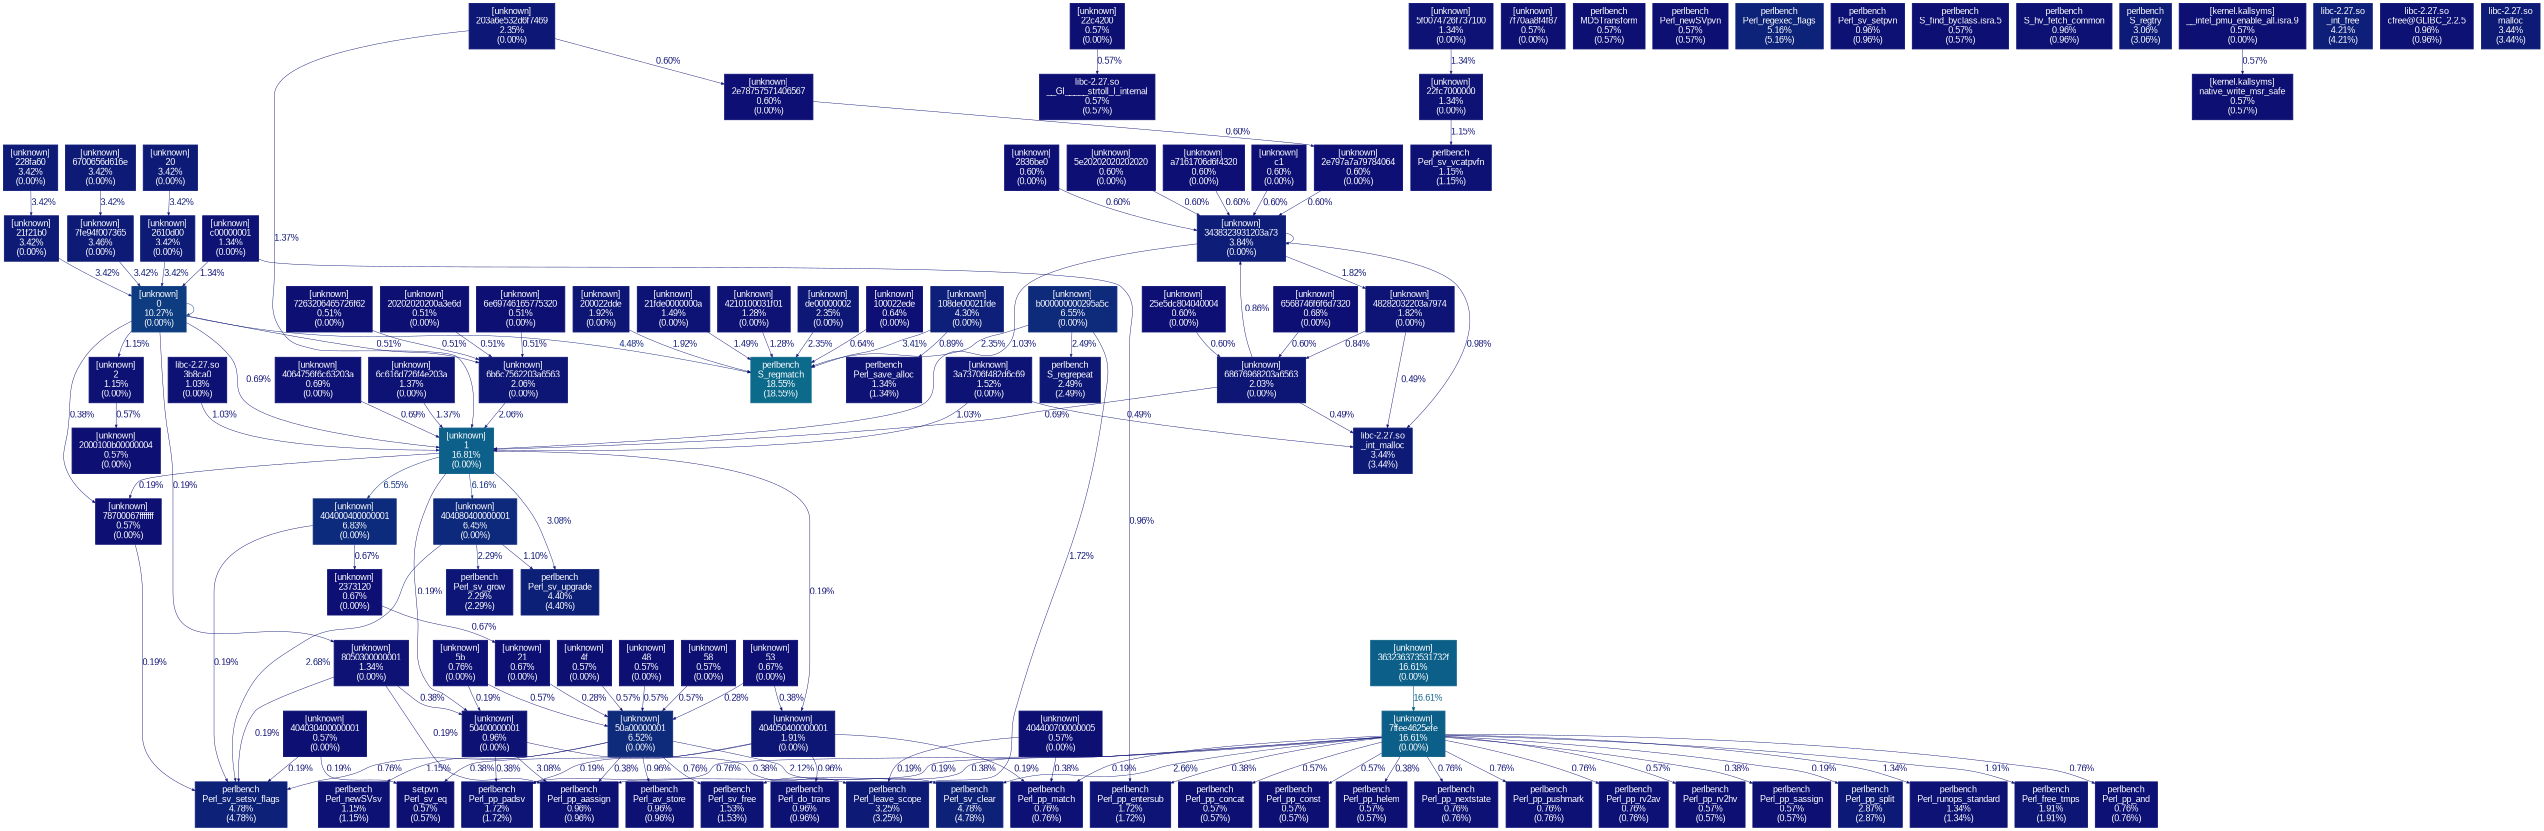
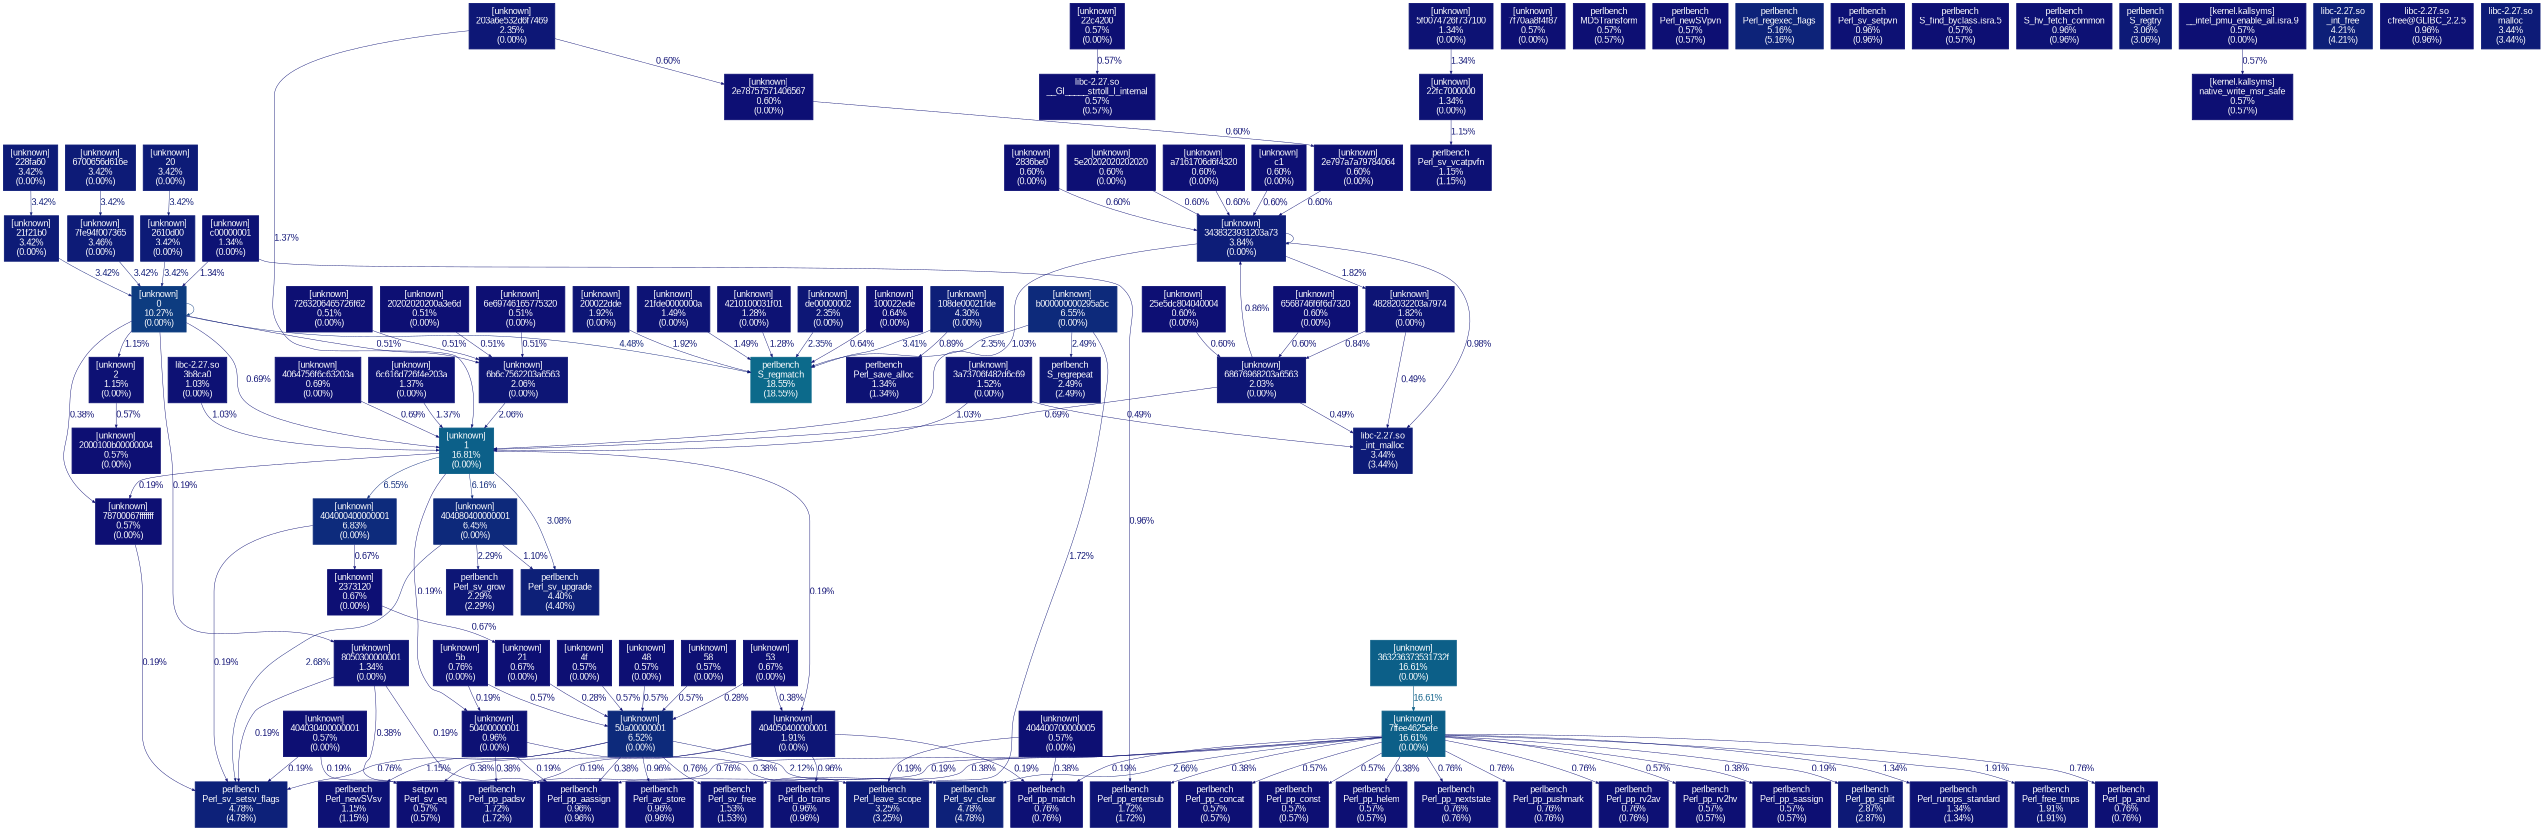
  digraph {
    fontname=Arial
    nodesep=0.125
    ranksep=0.25
    node [color="#0d0f73" fontcolor="#ffffff" fontname=Arial fontsize=10.00 shape=box style=filled]
    edge [arrowsize=0.35 color="#0d0e73" fontcolor="#0d0e73" fontname=Arial fontsize=10.00 labeldistance=0.50 penwidth=0.50]
    n1 [color="#0d3c80" height=0 label="[unknown]\n0\n10.27%\n(0.00%)" width=0]
    n2 [color="#0c6089" height=0 label="[unknown]\n1\n16.81%\n(0.00%)" width=0]
    n3 [color="#0d1174" height=0 label="[unknown]\n2\n1.15%\n(0.00%)" width=0]
    n4 [color="#0d1575" height=0 label="[unknown]\n6b6c7562203a6563\n2.06%\n(0.00%)" width=0]
    n5 [height=0 label="[unknown]\n78700067fffffff\n0.57%\n(0.00%)" width=0]
    n6 [color="#0d1274" height=0 label="[unknown]\n8050300000001\n1.34%\n(0.00%)" width=0]
    n7 [color="#0c6a8b" height=0 label="perlbench\nS_regmatch\n18.55%\n(18.55%)" width=0]
    n8 [color="#0d2b7c" height=0 label="[unknown]\n404000400000001\n6.83%\n(0.00%)" width=0]
    n9 [color="#0d1575" height=0 label="[unknown]\n404050400000001\n1.91%\n(0.00%)" width=0]
    n10 [color="#0d297b" height=0 label="[unknown]\n404080400000001\n6.45%\n(0.00%)" width=0]
    n11 [color="#0d1174" height=0 label="[unknown]\n50400000001\n0.96%\n(0.00%)" width=0]
    n12 [color="#0d2078" height=0 label="perlbench\nPerl_sv_upgrade\n4.40%\n(4.40%)" width=0]
    n13 [height=0 label="[unknown]\n2000100b00000004\n0.57%\n(0.00%)" width=0]
    n14 [color="#0d2179" height=0 label="perlbench\nPerl_sv_setsv_flags\n4.78%\n(4.78%)" width=0]
    n15 [color="#0d1475" height=0 label="perlbench\nPerl_pp_padsv\n1.72%\n(1.72%)" width=0]
    n16 [color="#0d1174" height=0 label="perlbench\nPerl_pp_aassign\n0.96%\n(0.96%)" width=0]
    n17 [color="#0d1274" height=0 label="[unknown]\nc00000001\n1.34%\n(0.00%)" width=0]
    n18 [color="#0d1475" height=0 label="perlbench\nPerl_pp_entersub\n1.72%\n(1.72%)" width=0]
    n19 [color="#0d0f74" height=0 label="[unknown]\n2373120\n0.67%\n(0.00%)" width=0]
    n20 [height=0 label="setpvn\nPerl_sv_eq\n0.57%\n(0.57%)" width=0]
    n21 [color="#0d1174" height=0 label="perlbench\nPerl_do_trans\n0.96%\n(0.96%)" width=0]
    n22 [color="#0d1074" height=0 label="perlbench\nPerl_pp_match\n0.76%\n(0.76%)" width=0]
    n23 [color="#0d1676" height=0 label="perlbench\nPerl_sv_grow\n2.29%\n(2.29%)" width=0]
    n24 [color="#0d1b77" height=0 label="perlbench\nPerl_leave_scope\n3.25%\n(3.25%)" width=0]
    n25 [color="#0d0f74" height=0 label="[unknown]\n100022ede\n0.64%\n(0.00%)" width=0]
    n26 [color="#0d1f78" height=0 label="[unknown]\n108de00021fde\n4.30%\n(0.00%)" width=0]
    n27 [color="#0d1274" height=0 label="perlbench\nPerl_save_alloc\n1.34%\n(1.34%)" width=0]
    n28 [color="#0d0f74" height=0 label="[unknown]\n21\n0.67%\n(0.00%)" width=0]
    n29 [color="#0d1575" height=0 label="[unknown]\n200022dde\n1.92%\n(0.00%)" width=0]
    n30 [height=0 label="[unknown]\n20202020200a3e6d\n0.51%\n(0.00%)" width=0]
    n31 [color="#0d1776" height=0 label="[unknown]\n203a6e532d6f7469\n2.35%\n(0.00%)" width=0]
    n32 [color="#0d0f74" height=0 label="[unknown]\n2e78757571406567\n0.60%\n(0.00%)" width=0]
    n33 [color="#0d0f74" height=0 label="[unknown]\n2e797a7a79784064\n0.60%\n(0.00%)" width=0]
    n34 [color="#0d1d78" height=0 label="[unknown]\n3438323931203a73\n3.84%\n(0.00%)" width=0]
    n35 [color="#0d1b77" height=0 label="[unknown]\n20\n3.42%\n(0.00%)" width=0]
    n36 [color="#0d1b77" height=0 label="[unknown]\n2610d00\n3.42%\n(0.00%)" width=0]
    n37 [color="#0d2a7b" height=0 label="[unknown]\n50a00000001\n6.52%\n(0.00%)" width=0]
    n38 [color="#0d1174" height=0 label="perlbench\nPerl_av_store\n0.96%\n(0.96%)" width=0]
    n39 [color="#0d1174" height=0 label="perlbench\nPerl_newSVsv\n1.15%\n(1.15%)" width=0]
    n40 [color="#0d2179" height=0 label="perlbench\nPerl_sv_clear\n4.78%\n(4.78%)" width=0]
    n41 [color="#0d1375" height=0 label="perlbench\nPerl_sv_free\n1.53%\n(1.53%)" width=0]
    n42 [color="#0d1b77" height=0 label="[unknown]\n21f21b0\n3.42%\n(0.00%)" width=0]
    n43 [color="#0d1375" height=0 label="[unknown]\n21fde0000000a\n1.49%\n(0.00%)" width=0]
    n44 [color="#0d1b77" height=0 label="[unknown]\n228fa60\n3.42%\n(0.00%)" width=0]
    n45 [height=0 label="[unknown]\n22c4200\n0.57%\n(0.00%)" width=0]
    n46 [height=0 label="libc-2.27.so\n__GI_____strtoll_l_internal\n0.57%\n(0.57%)" width=0]
    n47 [color="#0d1274" height=0 label="[unknown]\n22fc7000000\n1.34%\n(0.00%)" width=0]
    n48 [color="#0d1174" height=0 label="perlbench\nPerl_sv_vcatpvfn\n1.15%\n(1.15%)" width=0]
    n49 [color="#0d0f74" height=0 label="[unknown]\n25e5dc804040004\n0.60%\n(0.00%)" width=0]
    n50 [color="#0d1575" height=0 label="[unknown]\n68676968203a6563\n2.03%\n(0.00%)" width=0]
    n51 [color="#0d1b77" height=0 label="libc-2.27.so\n_int_malloc\n3.44%\n(3.44%)" width=0]
    n52 [color="#0d1475" height=0 label="[unknown]\n48282032203a7974\n1.82%\n(0.00%)" width=0]
    n53 [color="#0d0f74" height=0 label="[unknown]\n2836be0\n0.60%\n(0.00%)" width=0]
    n54 [color="#0c5f88" height=0 label="[unknown]\n363236373531732f\n16.61%\n(0.00%)" width=0]
    n55 [color="#0c5f88" height=0 label="[unknown]\n7ffee4625efe\n16.61%\n(0.00%)" width=0]
    n56 [color="#0d1575" height=0 label="perlbench\nPerl_free_tmps\n1.91%\n(1.91%)" width=0]
    n57 [color="#0d1074" height=0 label="perlbench\nPerl_pp_and\n0.76%\n(0.76%)" width=0]
    n58 [height=0 label="perlbench\nPerl_pp_concat\n0.57%\n(0.57%)" width=0]
    n59 [height=0 label="perlbench\nPerl_pp_const\n0.57%\n(0.57%)" width=0]
    n60 [height=0 label="perlbench\nPerl_pp_helem\n0.57%\n(0.57%)" width=0]
    n61 [color="#0d1074" height=0 label="perlbench\nPerl_pp_nextstate\n0.76%\n(0.76%)" width=0]
    n62 [color="#0d1074" height=0 label="perlbench\nPerl_pp_pushmark\n0.76%\n(0.76%)" width=0]
    n63 [color="#0d1074" height=0 label="perlbench\nPerl_pp_rv2av\n0.76%\n(0.76%)" width=0]
    n64 [height=0 label="perlbench\nPerl_pp_rv2hv\n0.57%\n(0.57%)" width=0]
    n65 [height=0 label="perlbench\nPerl_pp_sassign\n0.57%\n(0.57%)" width=0]
    n66 [color="#0d1976" height=0 label="perlbench\nPerl_pp_split\n2.87%\n(2.87%)" width=0]
    n67 [color="#0d1274" height=0 label="perlbench\nPerl_runops_standard\n1.34%\n(1.34%)" width=0]
    n68 [color="#0d1375" height=0 label="[unknown]\n3a73706f482d6c69\n1.52%\n(0.00%)" width=0]
    n69 [color="#0d1174" height=0 label="libc-2.27.so\n3b8ca0\n1.03%\n(0.00%)" width=0]
    n70 [height=0 label="[unknown]\n404030400000001\n0.57%\n(0.00%)" width=0]
    n71 [height=0 label="[unknown]\n404400700000005\n0.57%\n(0.00%)" width=0]
    n72 [color="#0d1074" height=0 label="[unknown]\n4064756f6c63203a\n0.69%\n(0.00%)" width=0]
    n73 [color="#0d1274" height=0 label="[unknown]\n4210100031f01\n1.28%\n(0.00%)" width=0]
    n74 [height=0 label="[unknown]\n48\n0.57%\n(0.00%)" width=0]
    n75 [height=0 label="[unknown]\n4f\n0.57%\n(0.00%)" width=0]
    n76 [color="#0d0f74" height=0 label="[unknown]\n53\n0.67%\n(0.00%)" width=0]
    n77 [height=0 label="[unknown]\n58\n0.57%\n(0.00%)" width=0]
    n78 [color="#0d1074" height=0 label="[unknown]\n5b\n0.76%\n(0.00%)" width=0]
    n79 [color="#0d0f74" height=0 label="[unknown]\n5e20202020202020\n0.60%\n(0.00%)" width=0]
    n80 [color="#0d1274" height=0 label="[unknown]\n5f0074726f737100\n1.34%\n(0.00%)" width=0]
-   n81 [color="#0d0f74" height=0 label="[unknown]\n6568746f6f6d7320\n0.68%\n(0.00%)" width=0]
+   n81 [color="#0d0f74" height=0 label="[unknown]\n6568746f6f6d7320\n0.60%\n(0.00%)" width=0]
    n82 [color="#0d1b77" height=0 label="[unknown]\n6700656d616e\n3.42%\n(0.00%)" width=0]
    n83 [color="#0d1b77" height=0 label="[unknown]\n7fe94f007365\n3.46%\n(0.00%)" width=0]
    n84 [color="#0d1275" height=0 label="[unknown]\n6c616d726f4e203a\n1.37%\n(0.00%)" width=0]
    n85 [height=0 label="[unknown]\n6e69746165775320\n0.51%\n(0.00%)" width=0]
    n86 [height=0 label="[unknown]\n7263206465726f62\n0.51%\n(0.00%)" width=0]
    n87 [height=0 label="[unknown]\n7f70aa8f4f87\n0.57%\n(0.00%)" width=0]
    n88 [height=0 label="perlbench\nMD5Transform\n0.57%\n(0.57%)" width=0]
    n89 [height=0 label="perlbench\nPerl_newSVpvn\n0.57%\n(0.57%)" width=0]
    n90 [color="#0d2379" height=0 label="perlbench\nPerl_regexec_flags\n5.16%\n(5.16%)" width=0]
    n91 [color="#0d1174" height=0 label="perlbench\nPerl_sv_setpvn\n0.96%\n(0.96%)" width=0]
    n92 [height=0 label="perlbench\nS_find_byclass.isra.5\n0.57%\n(0.57%)" width=0]
    n93 [color="#0d1174" height=0 label="perlbench\nS_hv_fetch_common\n0.96%\n(0.96%)" width=0]
    n94 [color="#0d1776" height=0 label="perlbench\nS_regrepeat\n2.49%\n(2.49%)" width=0]
    n95 [color="#0d1a77" height=0 label="perlbench\nS_regtry\n3.06%\n(3.06%)" width=0]
    n96 [height=0 label="[kernel.kallsyms]\n__intel_pmu_enable_all.isra.9\n0.57%\n(0.00%)" width=0]
    n97 [height=0 label="[kernel.kallsyms]\nnative_write_msr_safe\n0.57%\n(0.57%)" width=0]
    n98 [color="#0d1f78" height=0 label="libc-2.27.so\n_int_free\n4.21%\n(4.21%)" width=0]
    n99 [color="#0d0f74" height=0 label="[unknown]\na7161706d6f4320\n0.60%\n(0.00%)" width=0]
    n100 [color="#0d2a7b" height=0 label="[unknown]\nb000000000295a5c\n6.55%\n(0.00%)" width=0]
    n101 [color="#0d0f74" height=0 label="[unknown]\nc1\n0.60%\n(0.00%)" width=0]
    n102 [color="#0d1174" height=0 label="libc-2.27.so\ncfree@GLIBC_2.2.5\n0.96%\n(0.96%)" width=0]
    n103 [color="#0d1776" height=0 label="[unknown]\nde00000002\n2.35%\n(0.00%)" width=0]
    n104 [color="#0d1b77" height=0 label="libc-2.27.so\nmalloc\n3.44%\n(3.44%)" width=0]
    n1 -> n1 [color="#0d3c80" fontcolor="#0d3c80"]
    n1 -> n2 [color="#0d1074" fontcolor="#0d1074" label="0.69%"]
    n1 -> n3 [color="#0d1174" fontcolor="#0d1174" label="1.15%"]
    n1 -> n4 [color="#0d0f73" fontcolor="#0d0f73" label="0.51%"]
    n1 -> n5 [label="0.38%"]
    n1 -> n6 [label="0.19%"]
    n1 -> n7 [color="#0d2078" fontcolor="#0d2078" label="4.48%"]
    n2 -> n5 [label="0.19%"]
    n2 -> n8 [color="#0d2a7b" fontcolor="#0d2a7b" label="6.55%"]
    n2 -> n9 [label="0.19%"]
    n2 -> n10 [color="#0d287b" fontcolor="#0d287b" label="6.16%"]
    n2 -> n11 [label="0.19%"]
    n2 -> n12 [color="#0d1a77" fontcolor="#0d1a77" label="3.08%"]
    n3 -> n13 [color="#0d0f73" fontcolor="#0d0f73" label="0.57%"]
    n4 -> n2 [color="#0d1575" fontcolor="#0d1575" label="2.06%"]
    n5 -> n14 [label="0.19%"]
    n6 -> n14 [label="0.19%"]
-   n6 -> n11 [label="0.38%"]
+   n6 -> n15 [label="0.38%"]
    n6 -> n16 [label="0.19%"]
    n8 -> n14 [label="0.19%"]
    n8 -> n19 [color="#0d0f74" fontcolor="#0d0f74" label="0.67%"]
    n9 -> n15 [label="0.19%"]
    n9 -> n20 [label="0.38%"]
    n9 -> n21 [color="#0d1174" fontcolor="#0d1174" label="0.96%"]
    n9 -> n22 [label="0.19%"]
    n10 -> n12 [color="#0d1174" fontcolor="#0d1174" label="1.10%"]
    n10 -> n14 [color="#0d1876" fontcolor="#0d1876" label="2.68%"]
    n10 -> n23 [color="#0d1676" fontcolor="#0d1676" label="2.29%"]
    n11 -> n15 [label="0.38%"]
-   n11 -> n16 [label="3.08%"]
+   n11 -> n16 [label="0.19%"]
    n11 -> n24 [label="0.38%"]
    n17 -> n1 [color="#0d1274" fontcolor="#0d1274" label="1.34%"]
    n17 -> n18 [color="#0d1174" fontcolor="#0d1174" label="0.96%"]
    n19 -> n28 [color="#0d0f74" fontcolor="#0d0f74" label="0.67%"]
    n25 -> n7 [color="#0d0f74" fontcolor="#0d0f74" label="0.64%"]
    n26 -> n7 [color="#0d1b77" fontcolor="#0d1b77" label="3.41%"]
    n26 -> n27 [color="#0d1074" fontcolor="#0d1074" label="0.89%"]
    n28 -> n37 [label="0.28%"]
    n29 -> n7 [color="#0d1575" fontcolor="#0d1575" label="1.92%"]
    n30 -> n4 [color="#0d0f73" fontcolor="#0d0f73" label="0.51%"]
    n31 -> n2 [color="#0d1275" fontcolor="#0d1275" label="1.37%"]
    n31 -> n32 [color="#0d0f74" fontcolor="#0d0f74" label="0.60%"]
    n32 -> n33 [color="#0d0f74" fontcolor="#0d0f74" label="0.60%"]
    n33 -> n34 [color="#0d0f74" fontcolor="#0d0f74" label="0.60%"]
    n34 -> n2 [color="#0d1174" fontcolor="#0d1174" label="1.03%"]
    n34 -> n34 [color="#0d1d78" fontcolor="#0d1d78"]
    n34 -> n51 [color="#0d1174" fontcolor="#0d1174" label="0.98%"]
    n34 -> n52 [color="#0d1475" fontcolor="#0d1475" label="1.82%"]
    n35 -> n36 [color="#0d1b77" fontcolor="#0d1b77" label="3.42%"]
    n36 -> n1 [color="#0d1b77" fontcolor="#0d1b77" label="3.42%"]
    n37 -> n14 [color="#0d1074" fontcolor="#0d1074" label="0.76%"]
    n37 -> n16 [label="0.38%"]
    n37 -> n38 [color="#0d1174" fontcolor="#0d1174" label="0.96%"]
    n37 -> n39 [color="#0d1174" fontcolor="#0d1174" label="1.15%"]
    n37 -> n40 [color="#0d1675" fontcolor="#0d1675" label="2.12%"]
    n37 -> n41 [color="#0d1074" fontcolor="#0d1074" label="0.76%"]
    n42 -> n1 [color="#0d1b77" fontcolor="#0d1b77" label="3.42%"]
    n43 -> n7 [color="#0d1375" fontcolor="#0d1375" label="1.49%"]
    n44 -> n42 [color="#0d1b77" fontcolor="#0d1b77" label="3.42%"]
    n45 -> n46 [color="#0d0f73" fontcolor="#0d0f73" label="0.57%"]
    n47 -> n48 [color="#0d1174" fontcolor="#0d1174" label="1.15%"]
    n49 -> n50 [color="#0d0f74" fontcolor="#0d0f74" label="0.60%"]
    n50 -> n2 [color="#0d1074" fontcolor="#0d1074" label="0.69%"]
    n50 -> n34 [color="#0d1074" fontcolor="#0d1074" label="0.86%"]
    n50 -> n51 [color="#0d0f73" fontcolor="#0d0f73" label="0.49%"]
    n52 -> n50 [color="#0d1074" fontcolor="#0d1074" label="0.84%"]
    n52 -> n51 [color="#0d0f73" fontcolor="#0d0f73" label="0.49%"]
    n53 -> n34 [color="#0d0f74" fontcolor="#0d0f74" label="0.60%"]
    n54 -> n55 [arrowsize=0.41 color="#0c5f88" fontcolor="#0c5f88" label="16.61%" labeldistance=0.66 penwidth=0.66]
    n55 -> n15 [color="#0d1074" fontcolor="#0d1074" label="0.76%"]
    n55 -> n16 [label="0.19%"]
    n55 -> n18 [label="0.38%"]
    n55 -> n22 [label="0.19%"]
    n55 -> n40 [color="#0d1876" fontcolor="#0d1876" label="2.66%"]
    n55 -> n41 [label="0.38%"]
    n55 -> n56 [color="#0d1575" fontcolor="#0d1575" label="1.91%"]
    n55 -> n57 [color="#0d1074" fontcolor="#0d1074" label="0.76%"]
    n55 -> n58 [color="#0d0f73" fontcolor="#0d0f73" label="0.57%"]
    n55 -> n59 [color="#0d0f73" fontcolor="#0d0f73" label="0.57%"]
    n55 -> n60 [label="0.38%"]
    n55 -> n61 [color="#0d1074" fontcolor="#0d1074" label="0.76%"]
    n55 -> n62 [color="#0d1074" fontcolor="#0d1074" label="0.76%"]
    n55 -> n63 [color="#0d1074" fontcolor="#0d1074" label="0.76%"]
    n55 -> n64 [color="#0d0f73" fontcolor="#0d0f73" label="0.57%"]
    n55 -> n65 [label="0.38%"]
    n55 -> n66 [label="0.19%"]
    n55 -> n67 [color="#0d1274" fontcolor="#0d1274" label="1.34%"]
    n68 -> n2 [color="#0d1174" fontcolor="#0d1174" label="1.03%"]
    n68 -> n51 [color="#0d0f73" fontcolor="#0d0f73" label="0.49%"]
    n69 -> n2 [color="#0d1174" fontcolor="#0d1174" label="1.03%"]
    n70 -> n14 [label="0.19%"]
    n70 -> n20 [label="0.19%"]
    n71 -> n22 [label="0.38%"]
    n71 -> n24 [label="0.19%"]
    n72 -> n2 [color="#0d1074" fontcolor="#0d1074" label="0.69%"]
    n73 -> n7 [color="#0d1274" fontcolor="#0d1274" label="1.28%"]
    n74 -> n37 [color="#0d0f73" fontcolor="#0d0f73" label="0.57%"]
    n75 -> n37 [color="#0d0f73" fontcolor="#0d0f73" label="0.57%"]
    n76 -> n9 [label="0.38%"]
    n76 -> n37 [label="0.28%"]
    n77 -> n37 [color="#0d0f73" fontcolor="#0d0f73" label="0.57%"]
    n78 -> n11 [label="0.19%"]
    n78 -> n37 [color="#0d0f73" fontcolor="#0d0f73" label="0.57%"]
    n79 -> n34 [color="#0d0f74" fontcolor="#0d0f74" label="0.60%"]
    n80 -> n47 [color="#0d1274" fontcolor="#0d1274" label="1.34%"]
    n81 -> n50 [color="#0d0f74" fontcolor="#0d0f74" label="0.60%"]
    n82 -> n83 [color="#0d1b77" fontcolor="#0d1b77" label="3.42%"]
    n83 -> n1 [color="#0d1b77" fontcolor="#0d1b77" label="3.42%"]
    n84 -> n2 [color="#0d1275" fontcolor="#0d1275" label="1.37%"]
    n85 -> n4 [color="#0d0f73" fontcolor="#0d0f73" label="0.51%"]
    n86 -> n4 [color="#0d0f73" fontcolor="#0d0f73" label="0.51%"]
    n96 -> n97 [color="#0d0f73" fontcolor="#0d0f73" label="0.57%"]
    n99 -> n34 [color="#0d0f74" fontcolor="#0d0f74" label="0.60%"]
    n100 -> n7 [color="#0d1776" fontcolor="#0d1776" label="2.35%"]
    n100 -> n24 [color="#0d1475" fontcolor="#0d1475" label="1.72%"]
    n100 -> n94 [color="#0d1776" fontcolor="#0d1776" label="2.49%"]
    n101 -> n34 [color="#0d0f74" fontcolor="#0d0f74" label="0.60%"]
    n103 -> n7 [color="#0d1776" fontcolor="#0d1776" label="2.35%"]
  }
